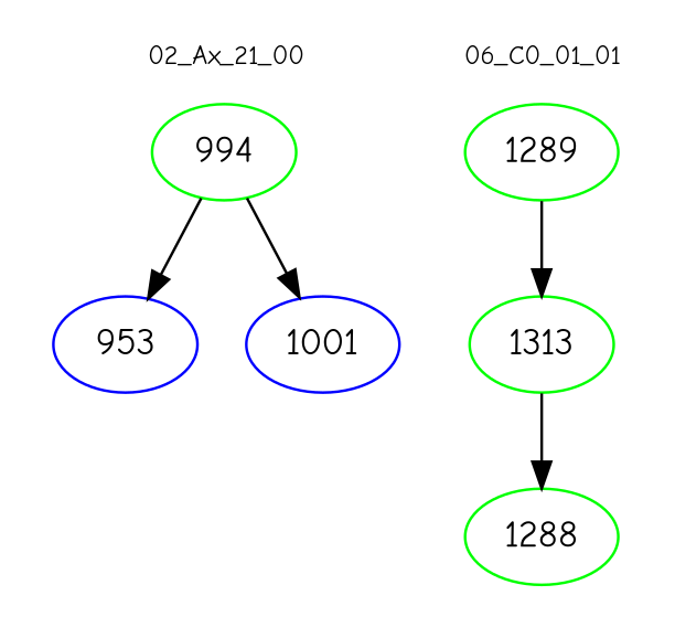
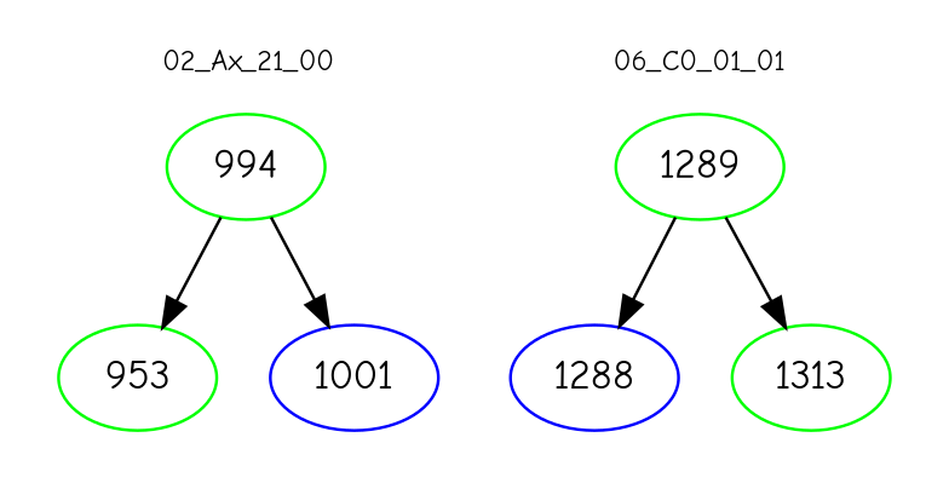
  digraph {
    fontname="Comic Neue"
    node [color=green fontname="Comic Neue"]
    edge [color=black fontname="Comic Neue"]
    n1 [label=994]
-   n2 [color=blue label=953]
+   n2 [label=953]
    n3 [color=blue label=1001]
    n4 [label=1289]
-   n5 [label=1288]
+   n5 [color=blue label=1288]
    n6 [label=1313]
    subgraph cluster_1 {
      color=white
      fontsize=10
      label="02_Ax_21_00"
      n1
      n2
      n3
    }
    subgraph cluster_2 {
      color=white
      fontsize=10
      label="06_C0_01_01"
      n4
      n5
      n6
    }
    n1 -> n2
    n1 -> n3
-   n6 -> n5
+   n4 -> n5
    n4 -> n6
  }
